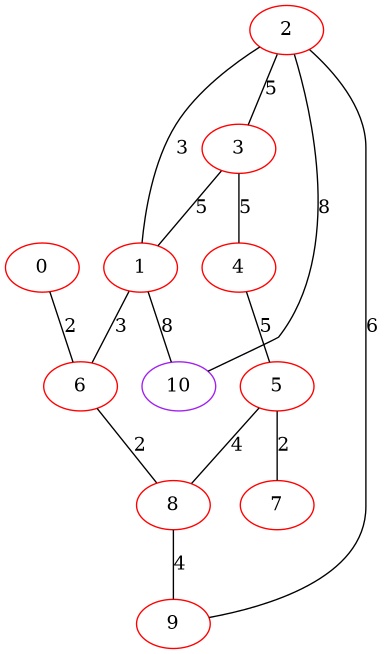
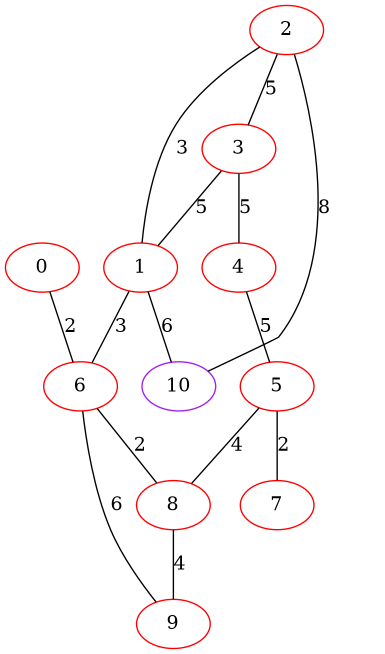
  graph {
    node [color=red weight=1]
    0
    6
    1
    2
    10 [color=purple weight=4]
    8
    9
    3
    4
    5
    7
    0 -- 6 [label=2]
    6 -- 8 [label=2]
-   2 -- 9 [label=6]
+   6 -- 9 [label=6]
    1 -- 6 [label=3]
    1 -- 2 [label=3]
-   1 -- 10 [label=8]
+   1 -- 10 [label=6]
    2 -- 10 [label=8]
    2 -- 3 [label=5]
    8 -- 9 [label=4]
    3 -- 1 [label=5]
    3 -- 4 [label=5]
    4 -- 5 [label=5]
    5 -- 8 [label=4]
    5 -- 7 [label=2]
  }
